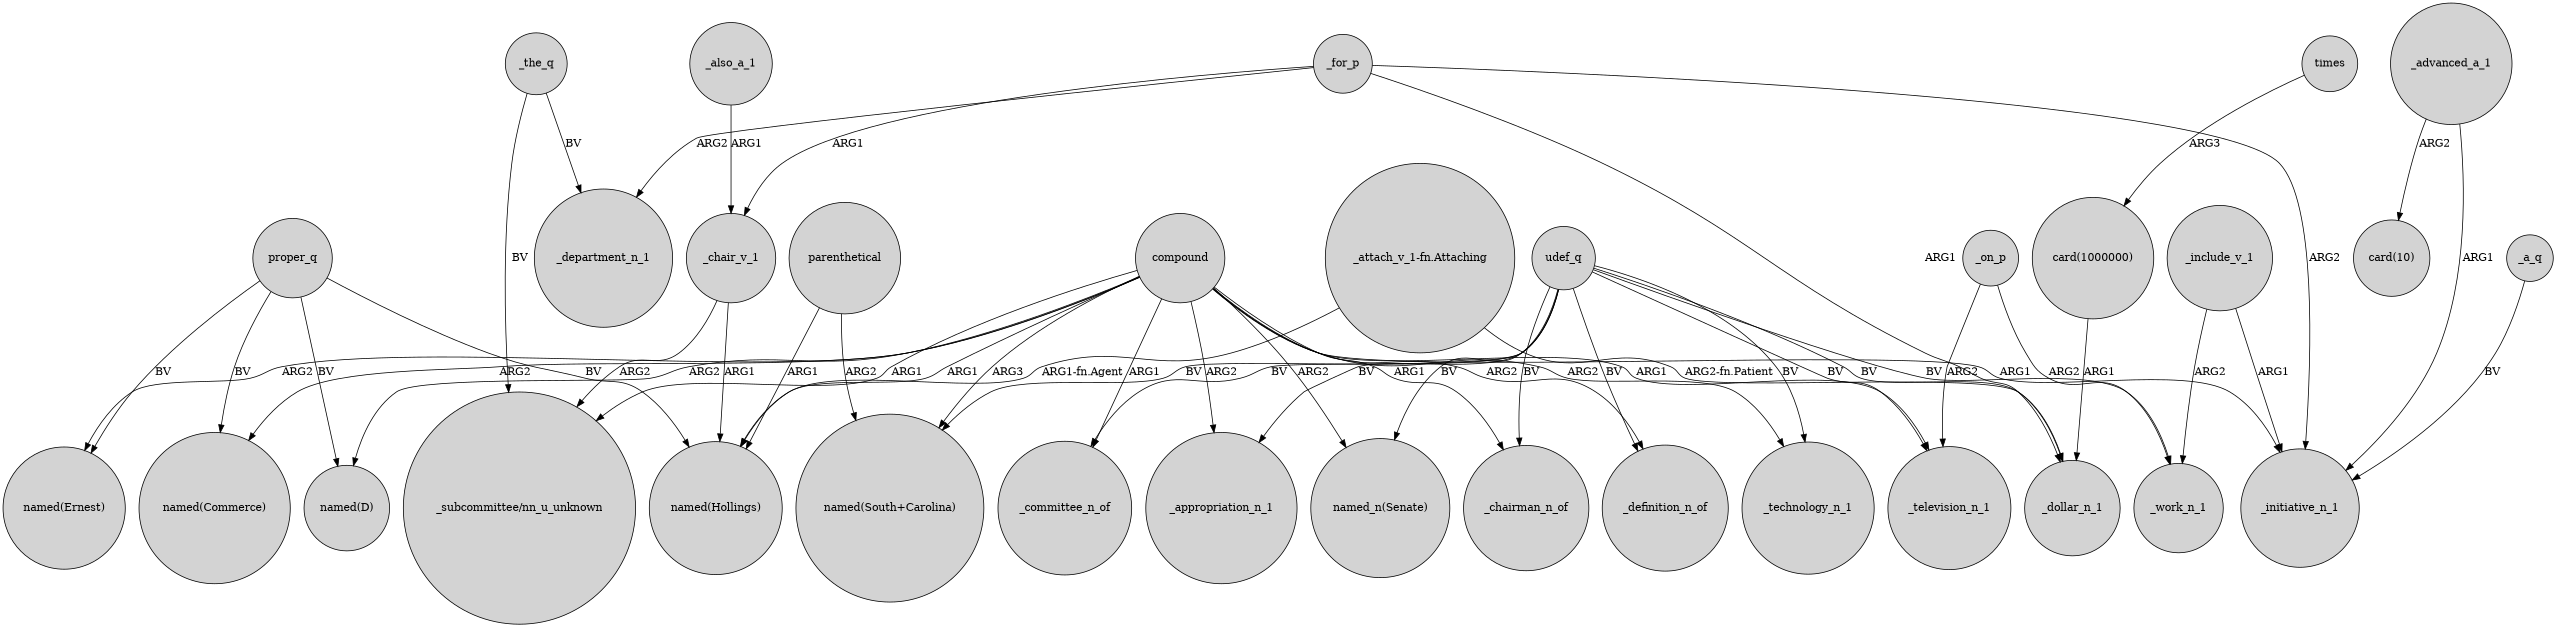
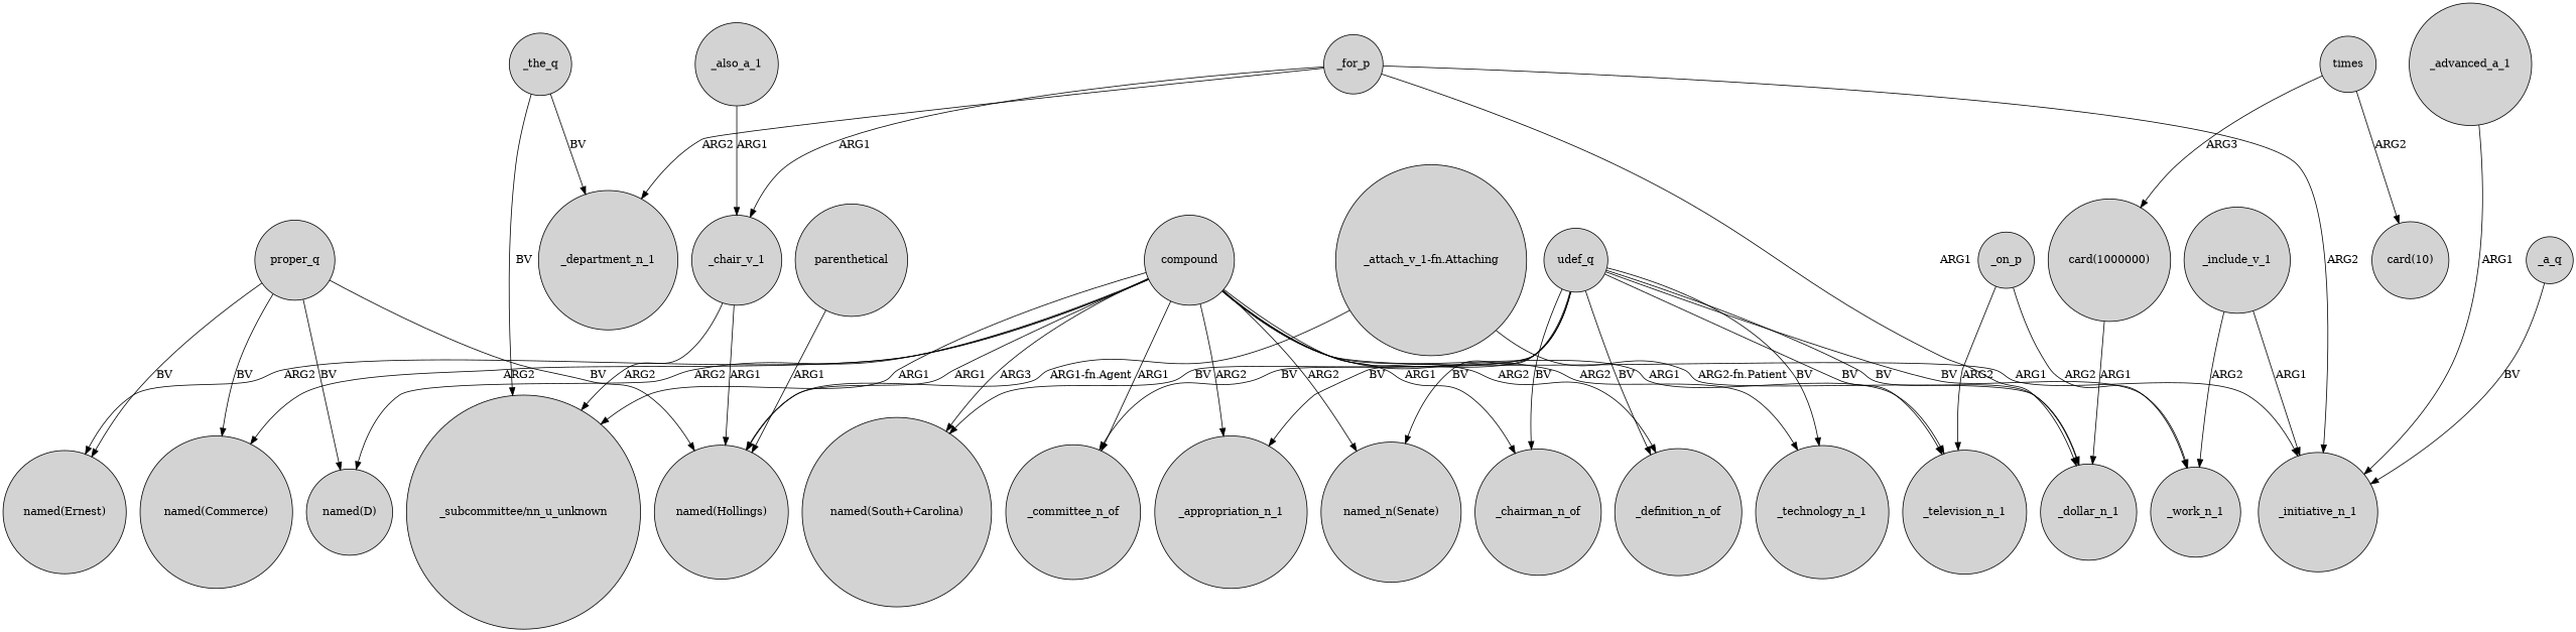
  digraph {
    node [shape=circle style=filled]
    compound
    "named(Ernest)"
    _chairman_n_of
    _television_n_1
    "named(South+Carolina)"
    "named(Hollings)"
    _initiative_n_1
    _committee_n_of
    _appropriation_n_1
    "_subcommittee/nn_u_unknown"
    _definition_n_of
    _technology_n_1
    "named_n(Senate)"
    "named(D)"
    "named(Commerce)"
    "card(1000000)"
    _dollar_n_1
    udef_q
    _work_n_1
    _include_v_1
    proper_q
    _advanced_a_1
    _for_p
    _department_n_1
    _chair_v_1
    parenthetical
    _the_q
    "_attach_v_1-fn.Attaching"
    _on_p
    times
    "card(10)"
    _also_a_1
    _a_q
    compound -> "named(Ernest)" [label=ARG2]
    compound -> _chairman_n_of [label=ARG1]
    compound -> _television_n_1 [label=ARG1]
    compound -> "named(South+Carolina)" [label=ARG3]
    compound -> "named(Hollings)" [label=ARG1]
    compound -> _initiative_n_1 [label=ARG1]
    compound -> _committee_n_of [label=ARG1]
    compound -> _appropriation_n_1 [label=ARG2]
    compound -> "_subcommittee/nn_u_unknown" [label=ARG1]
    compound -> _definition_n_of [label=ARG2]
    compound -> _technology_n_1 [label=ARG2]
    compound -> "named_n(Senate)" [label=ARG2]
    compound -> "named(D)" [label=ARG2]
    compound -> "named(Commerce)" [label=ARG2]
    "card(1000000)" -> _dollar_n_1 [label=ARG1]
    udef_q -> _chairman_n_of [label=BV]
    udef_q -> _television_n_1 [label=BV]
    udef_q -> "named(South+Carolina)" [label=BV]
    udef_q -> _committee_n_of [label=BV]
    udef_q -> _appropriation_n_1 [label=BV]
    udef_q -> _definition_n_of [label=BV]
    udef_q -> _technology_n_1 [label=BV]
    udef_q -> "named_n(Senate)" [label=BV]
    udef_q -> _dollar_n_1 [label=BV]
    udef_q -> _work_n_1 [label=BV]
    _include_v_1 -> _initiative_n_1 [label=ARG1]
    _include_v_1 -> _work_n_1 [label=ARG2]
    proper_q -> "named(Ernest)" [label=BV]
    proper_q -> "named(Hollings)" [label=BV]
    proper_q -> "named(D)" [label=BV]
    proper_q -> "named(Commerce)" [label=BV]
    _advanced_a_1 -> _initiative_n_1 [label=ARG1]
    _for_p -> _initiative_n_1 [label=ARG2]
    _for_p -> _dollar_n_1 [label=ARG1]
    _for_p -> _department_n_1 [label=ARG2]
    _for_p -> _chair_v_1 [label=ARG1]
    _chair_v_1 -> "named(Hollings)" [label=ARG1]
    _chair_v_1 -> "_subcommittee/nn_u_unknown" [label=ARG2]
-   parenthetical -> "named(South+Carolina)" [label=ARG2]
    parenthetical -> "named(Hollings)" [label=ARG1]
    _the_q -> "_subcommittee/nn_u_unknown" [label=BV]
    _the_q -> _department_n_1 [label=BV]
    "_attach_v_1-fn.Attaching" -> "named(Hollings)" [label="ARG1-fn.Agent"]
    "_attach_v_1-fn.Attaching" -> _dollar_n_1 [label="ARG2-fn.Patient"]
    _on_p -> _television_n_1 [label=ARG2]
    _on_p -> _work_n_1 [label=ARG2]
    times -> "card(1000000)" [label=ARG3]
-   _advanced_a_1 -> "card(10)" [label=ARG2]
+   times -> "card(10)" [label=ARG2]
    _also_a_1 -> _chair_v_1 [label=ARG1]
    _a_q -> _initiative_n_1 [label=BV]
  }
